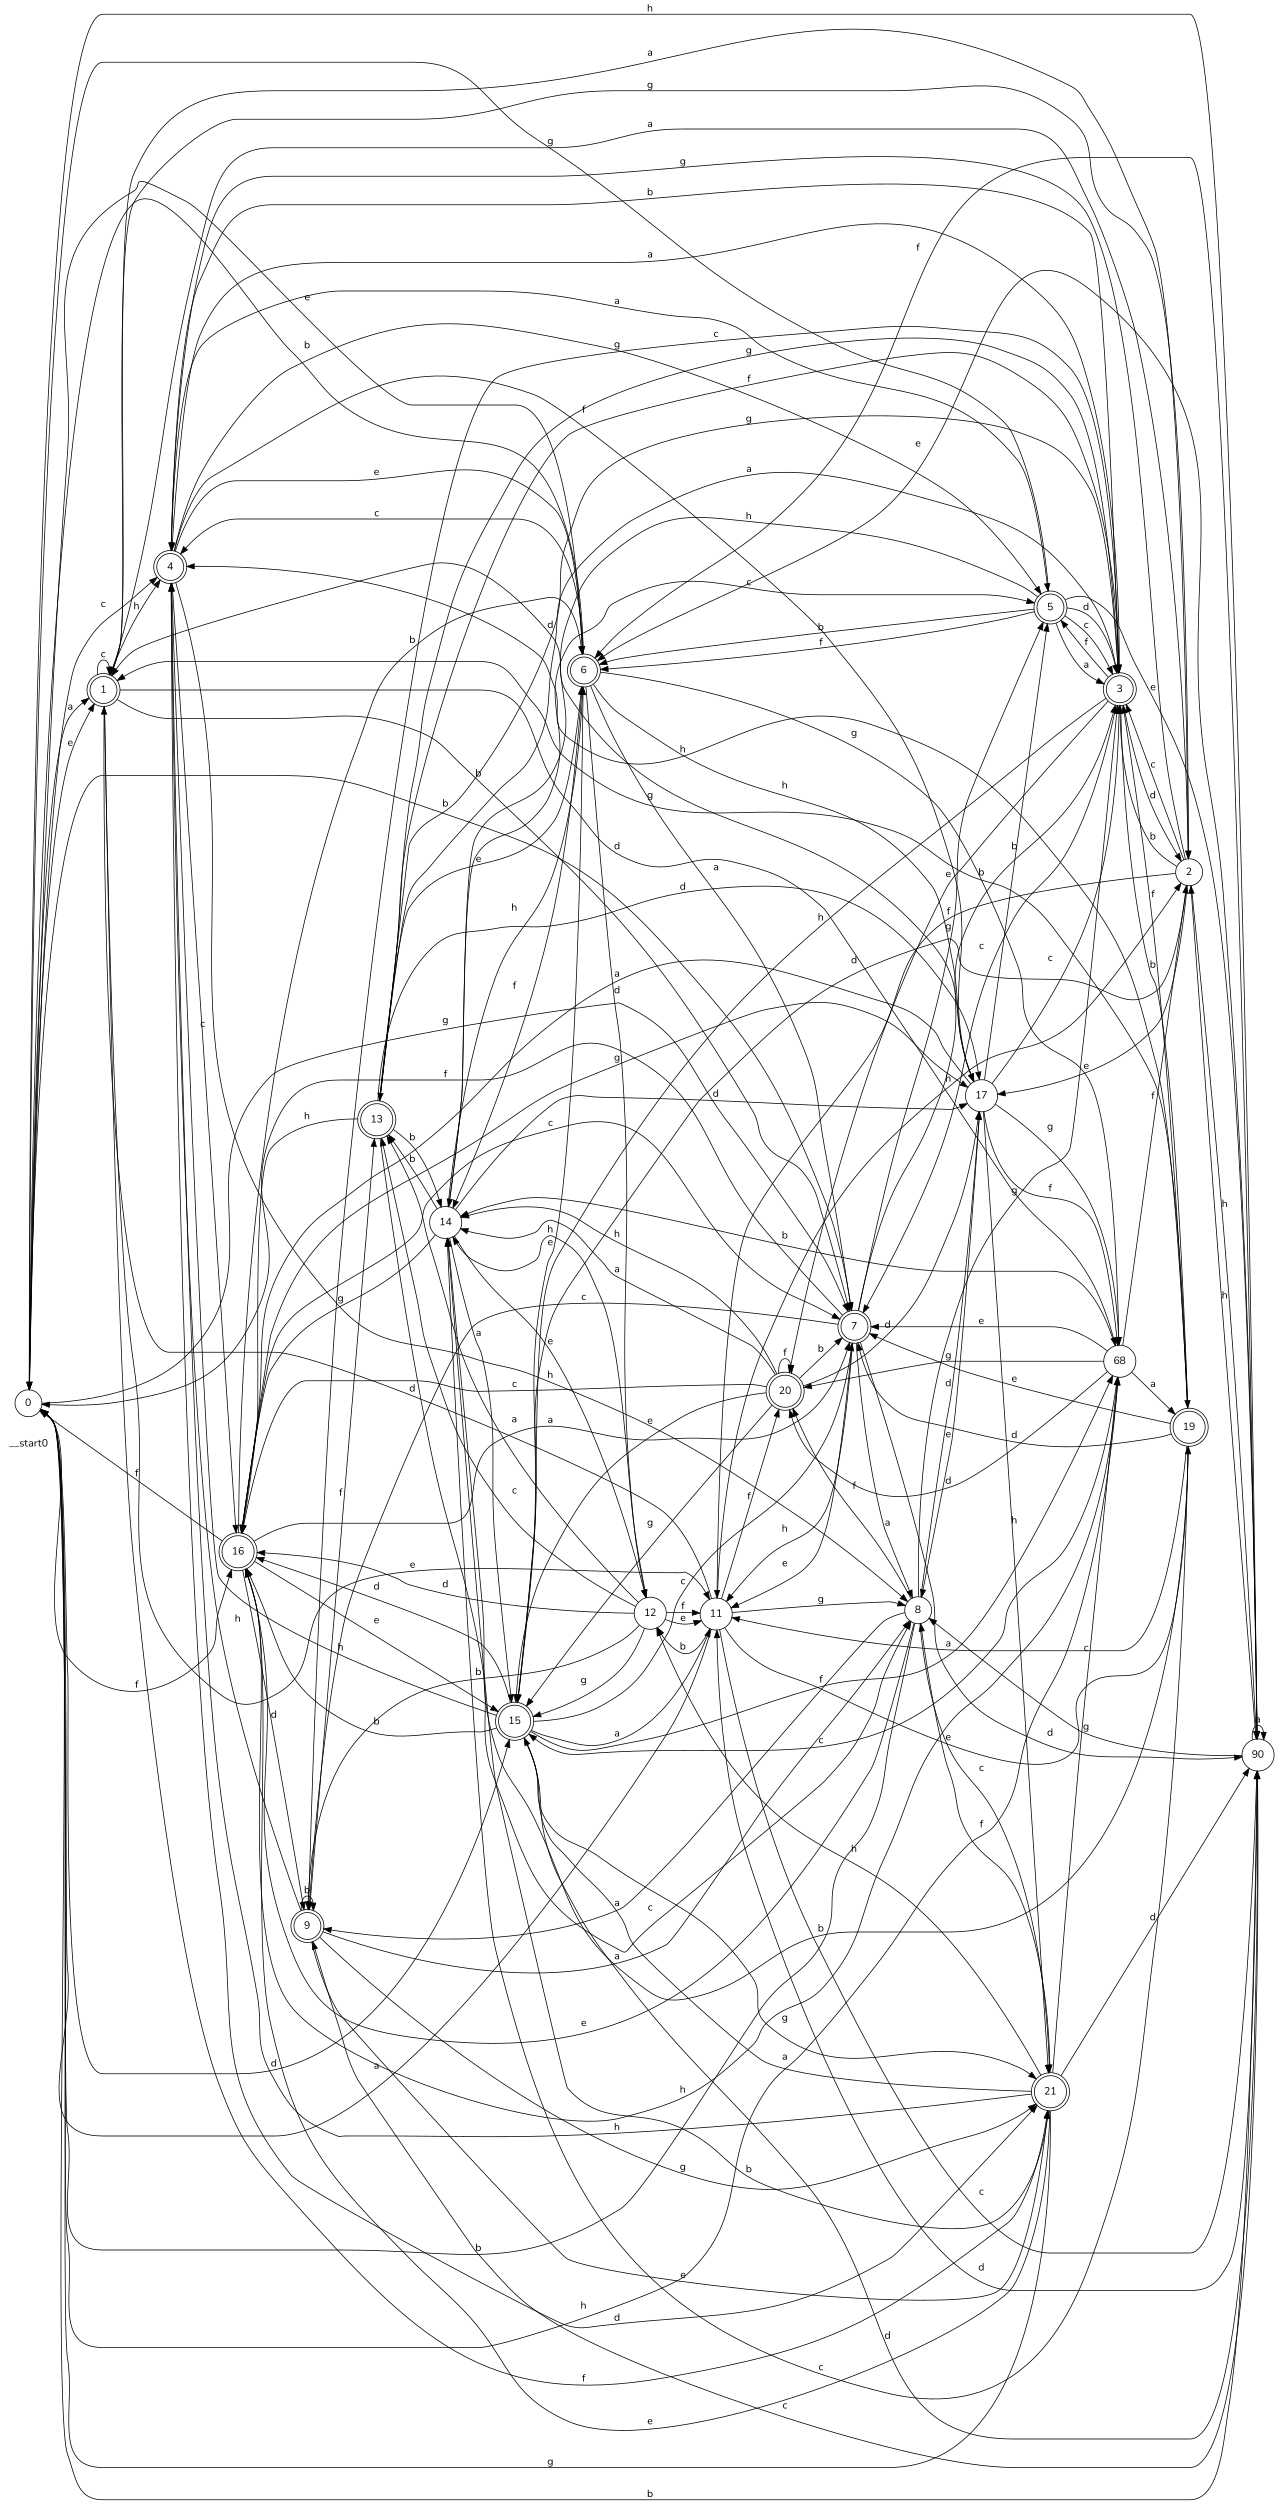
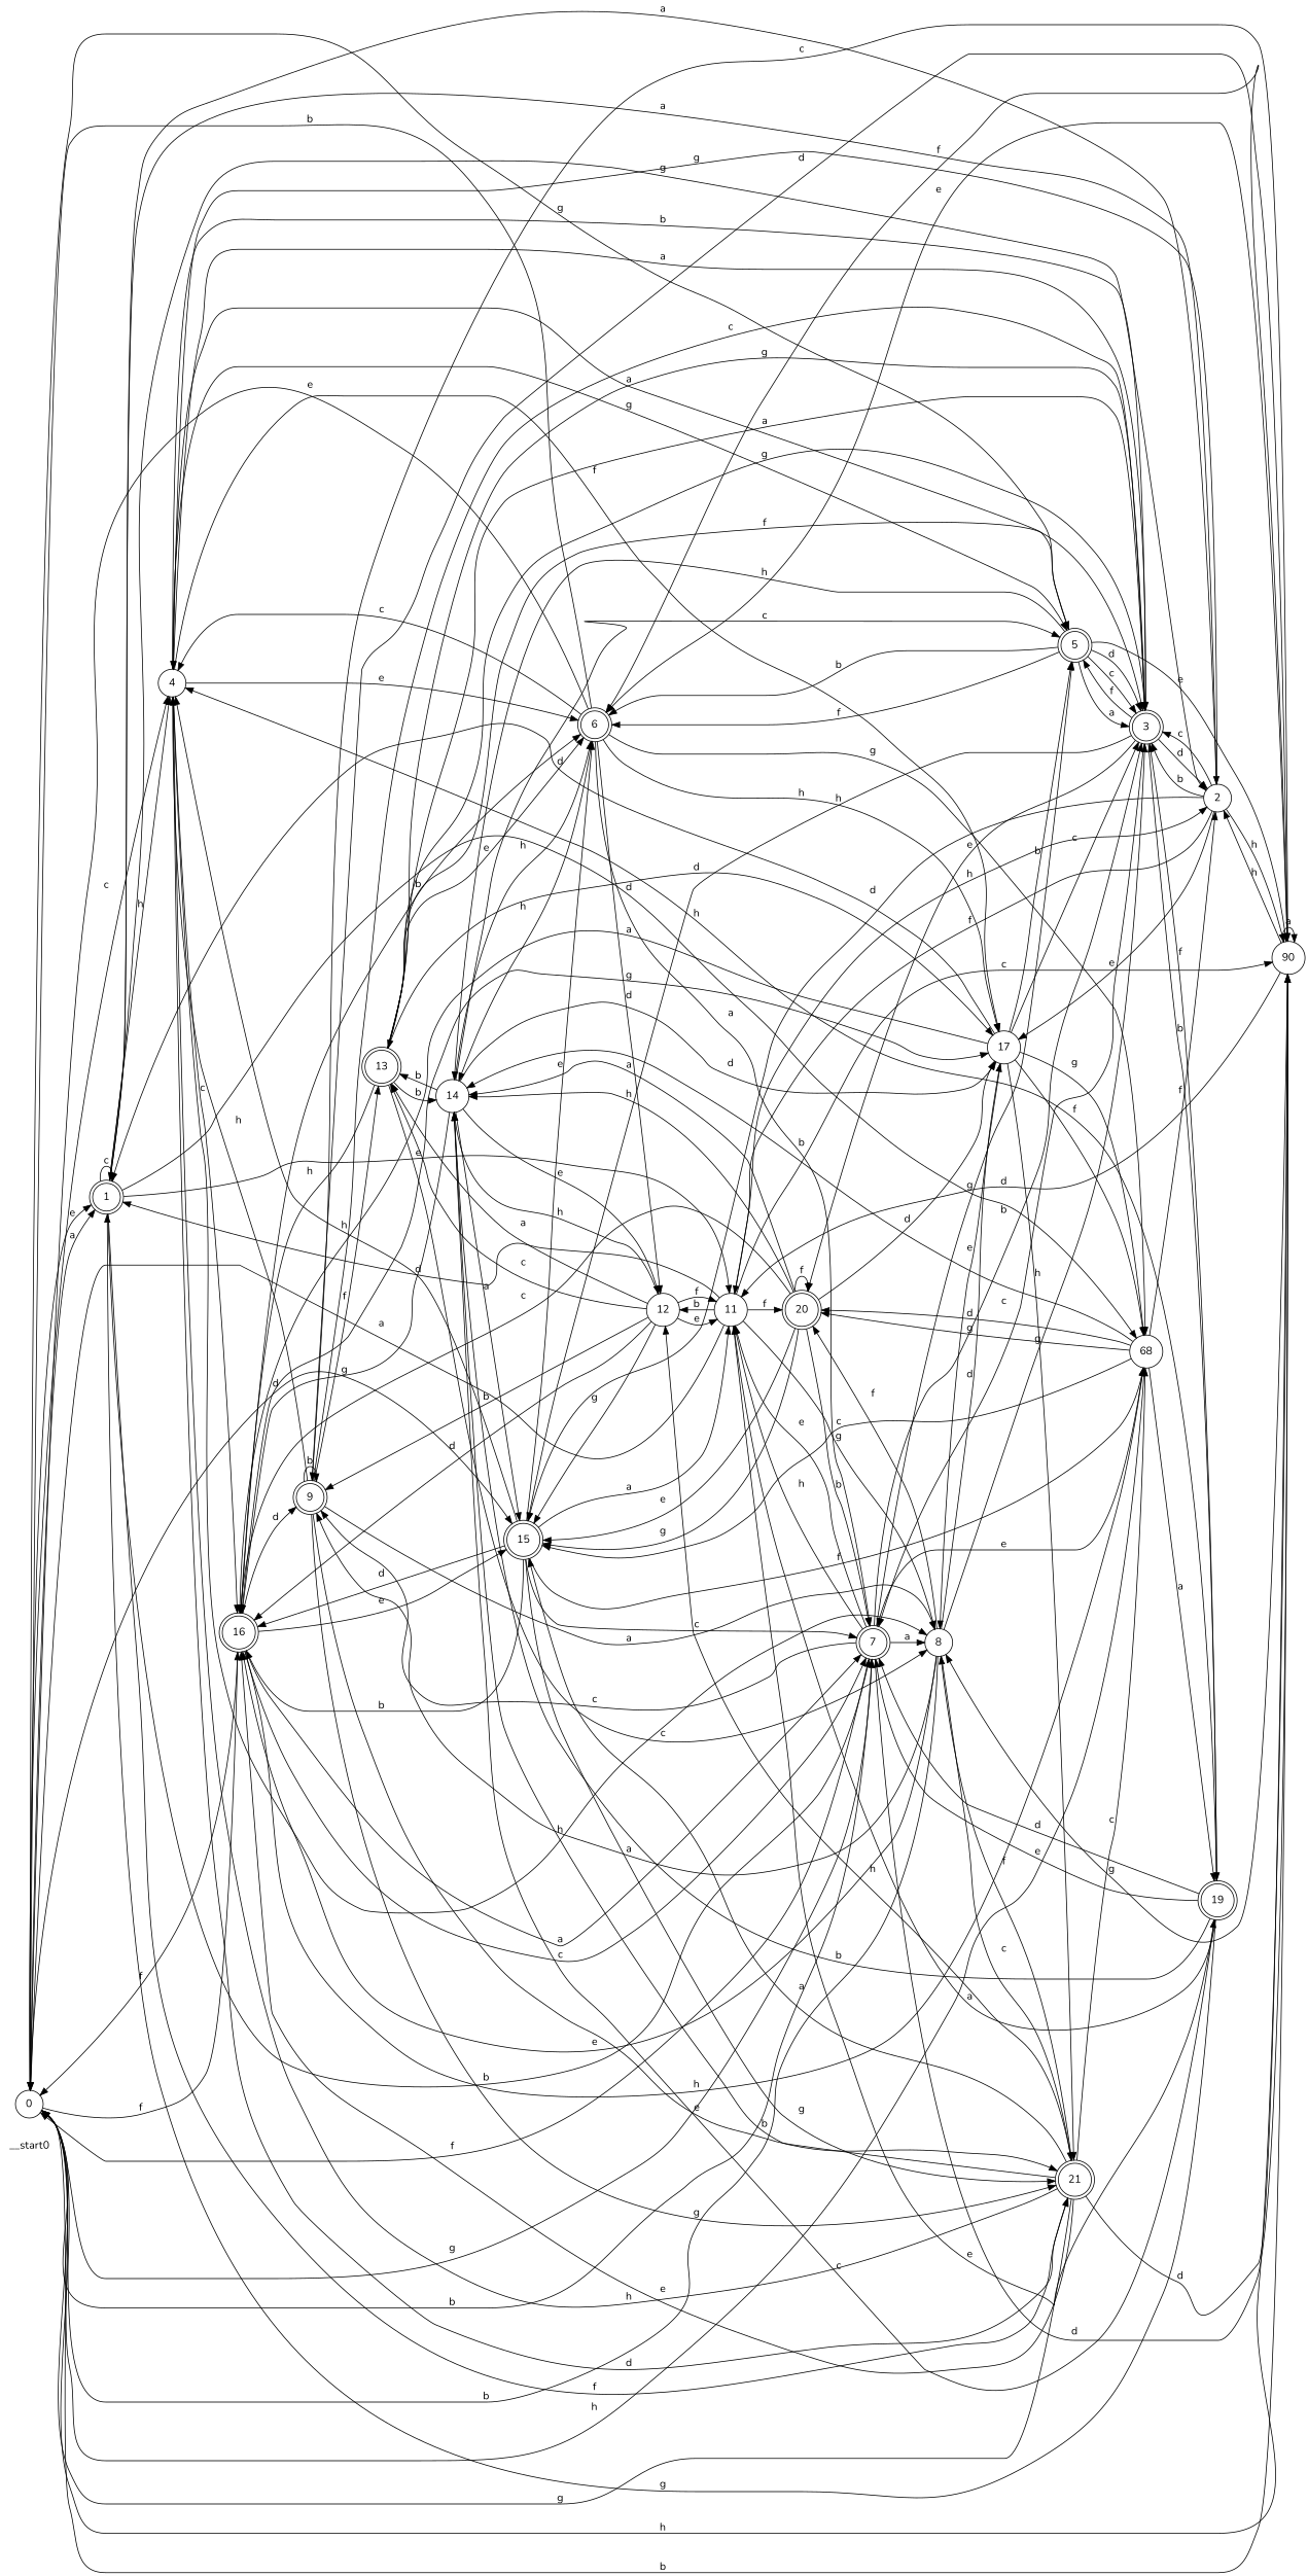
  digraph {
    fontname=Nunito
    rankdir=LR
    node [fontname=Nunito shape=doublecircle color=black fillcolor=white style="rounded,filled"]
    edge [fontname=Nunito]
    __start0 [shape=none color="" fillcolor="" style=""]
    n2 [label=0 shape=circle style=filled]
    n3 [label=1]
-   n4 [label=4]
+   n4 [label=4 shape=circle]
    n5 [label=7]
    n6 [label=90 shape=circle style=filled]
    n7 [label=15]
    n8 [label=16]
    n9 [label=2 shape=circle style=filled]
    n10 [label=11 shape=circle style=filled]
    n11 [label=68 shape=circle style=filled]
    n12 [label=21]
    n13 [label=3]
    n14 [label=17 shape=circle style=filled]
    n15 [label=5]
    n16 [label=6]
    n17 [label=8 shape=circle style=filled]
    n18 [label=9]
    n19 [label=19]
    n20 [label=20]
    n21 [label=12 shape=circle style=filled]
    n22 [label=14 shape=circle style=filled]
    n23 [label=13]
    n2 -> n3 [label=a]
    n2 -> n3 [label=e]
    n2 -> n4 [label=c]
    n2 -> n5 [label=b]
    n2 -> n5 [label=g]
    n2 -> n6 [label=h]
    n2 -> n7 [label=d]
    n2 -> n8 [label=f]
    n3 -> n3 [label=c]
    n3 -> n4 [label=h]
    n3 -> n5 [label=b]
    n3 -> n9 [label=a]
    n3 -> n9 [label=g]
    n3 -> n10 [label=e]
    n3 -> n11 [label=d]
    n3 -> n12 [label=f]
    n4 -> n8 [label=c]
    n4 -> n12 [label=d]
    n4 -> n13 [label=b]
    n4 -> n14 [label=f]
    n4 -> n15 [label=a]
    n4 -> n15 [label=g]
    n4 -> n16 [label=e]
    n4 -> n17 [label=h]
    n5 -> n2 [label=f]
    n5 -> n6 [label=d]
    n5 -> n10 [label=e]
    n5 -> n10 [label=h]
    n5 -> n13 [label=b]
    n5 -> n15 [label=g]
    n5 -> n17 [label=a]
    n5 -> n18 [label=c]
    n6 -> n2 [label=b]
    n6 -> n6 [label=a]
    n6 -> n9 [label=h]
    n6 -> n10 [label=d]
    n6 -> n16 [label=e]
    n6 -> n16 [label=f]
    n6 -> n17 [label=g]
    n6 -> n18 [label=c]
    n7 -> n4 [label=h]
    n7 -> n5 [label=c]
    n7 -> n8 [label=b]
    n7 -> n8 [label=d]
    n7 -> n10 [label=a]
    n7 -> n11 [label=f]
    n7 -> n12 [label=g]
    n7 -> n16 [label=e]
    n8 -> n2 [label=f]
    n8 -> n5 [label=a]
    n8 -> n5 [label=c]
    n8 -> n7 [label=e]
    n8 -> n11 [label=h]
    n8 -> n14 [label=g]
    n8 -> n16 [label=b]
    n8 -> n18 [label=d]
    n9 -> n3 [label=a]
    n9 -> n4 [label=g]
    n9 -> n6 [label=h]
    n9 -> n7 [label=d]
    n9 -> n10 [label=f]
    n9 -> n13 [label=b]
    n9 -> n13 [label=c]
    n9 -> n14 [label=e]
    n10 -> n2 [label=a]
    n10 -> n3 [label=d]
    n10 -> n6 [label=c]
    n10 -> n9 [label=h]
    n10 -> n17 [label=g]
    n10 -> n19 [label=e]
    n10 -> n20 [label=f]
    n10 -> n21 [label=b]
    n11 -> n2 [label=h]
    n11 -> n5 [label=e]
    n11 -> n7 [label=c]
    n11 -> n9 [label=f]
    n11 -> n19 [label=a]
    n11 -> n20 [label=d]
    n11 -> n20 [label=g]
    n11 -> n22 [label=b]
    n12 -> n2 [label=g]
    n12 -> n4 [label=h]
    n12 -> n6 [label=d]
    n12 -> n7 [label=a]
    n12 -> n8 [label=e]
    n12 -> n11 [label=c]
    n12 -> n17 [label=f]
    n12 -> n21 [label=h]
    n12 -> n22 [label=b]
    n13 -> n4 [label=a]
    n13 -> n5 [label=c]
    n13 -> n7 [label=h]
    n13 -> n9 [label=d]
    n13 -> n15 [label=f]
    n13 -> n19 [label=b]
    n13 -> n20 [label=e]
    n13 -> n23 [label=g]
    n14 -> n3 [label=d]
    n14 -> n8 [label=a]
    n14 -> n11 [label=f]
    n14 -> n11 [label=g]
    n14 -> n12 [label=h]
    n14 -> n13 [label=c]
    n14 -> n15 [label=b]
    n14 -> n17 [label=e]
    n15 -> n2 [label=g]
    n15 -> n6 [label=e]
    n15 -> n13 [label=a]
    n15 -> n13 [label=c]
    n15 -> n13 [label=d]
    n15 -> n16 [label=b]
    n15 -> n16 [label=f]
    n15 -> n22 [label=h]
    n16 -> n2 [label=b]
    n16 -> n2 [label=e]
    n16 -> n4 [label=c]
    n16 -> n5 [label=a]
    n16 -> n11 [label=g]
    n16 -> n14 [label=h]
    n16 -> n21 [label=d]
-   n16 -> n22 [label=f]
+   n16 -> n22 [label=h]
    n17 -> n2 [label=b]
    n17 -> n8 [label=e]
    n17 -> n12 [label=c]
    n17 -> n13 [label=g]
    n17 -> n14 [label=d]
    n17 -> n18 [label=a]
    n17 -> n20 [label=f]
    n18 -> n4 [label=h]
-   n7 -> n6 [label=d]
+   n18 -> n6 [label=d]
    n18 -> n12 [label=e]
    n18 -> n12 [label=g]
    n18 -> n13 [label=c]
    n18 -> n17 [label=a]
    n18 -> n18 [label=b]
    n18 -> n23 [label=f]
    n19 -> n3 [label=g]
    n19 -> n4 [label=h]
    n19 -> n5 [label=d]
    n19 -> n5 [label=e]
    n19 -> n10 [label=a]
    n19 -> n13 [label=f]
    n19 -> n22 [label=b]
    n19 -> n22 [label=c]
    n20 -> n5 [label=b]
    n20 -> n7 [label=e]
    n20 -> n7 [label=g]
    n20 -> n8 [label=c]
    n20 -> n14 [label=d]
    n20 -> n20 [label=f]
    n20 -> n22 [label=a]
    n20 -> n22 [label=h]
    n21 -> n7 [label=g]
    n21 -> n8 [label=d]
    n21 -> n10 [label=e]
    n21 -> n10 [label=f]
    n21 -> n18 [label=b]
    n21 -> n22 [label=h]
    n21 -> n23 [label=a]
    n21 -> n23 [label=c]
    n22 -> n7 [label=a]
    n22 -> n8 [label=g]
    n22 -> n14 [label=d]
    n22 -> n15 [label=c]
    n22 -> n16 [label=h]
    n22 -> n21 [label=e]
    n22 -> n23 [label=b]
    n23 -> n8 [label=h]
    n23 -> n13 [label=a]
    n23 -> n13 [label=f]
    n23 -> n13 [label=g]
    n23 -> n14 [label=d]
    n23 -> n16 [label=e]
    n23 -> n17 [label=c]
    n23 -> n22 [label=b]
  }
